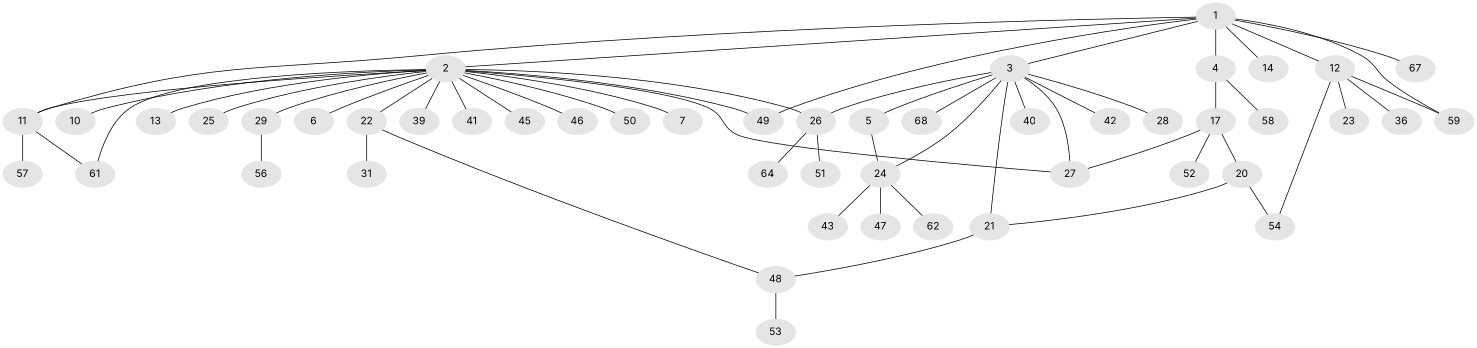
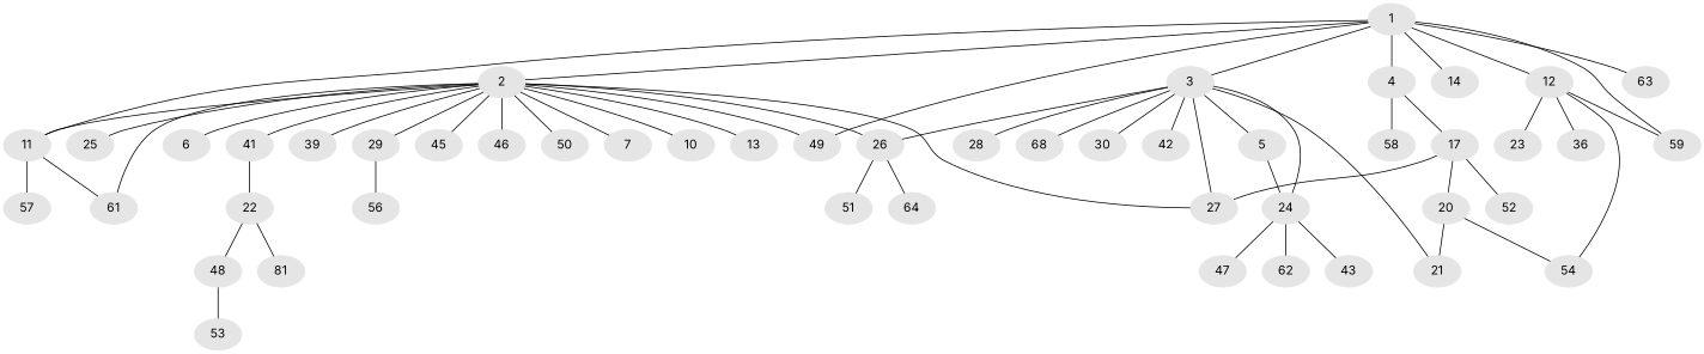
  graph {
    fontname=Inter
    node [color=gray90 fontname=Inter style=filled]
    edge [fontname=Inter]
    1 [super="+30"]
    2 [super="+9"]
    3 [super="+15"]
    4 [super="+44"]
    11 [super="+18"]
    12 [super="+16"]
    14
    49
    59
-   63 [label=67]
+   63
    6
    7 [super="+8"]
    10
    13 [super="+19"]
    22
    25
    26 [super="+35"]
    27 [super="+32"]
    29
    39
    41
    45
    46
    50
    61
    5
    21 [super="+37"]
    24 [super="+34"]
    28
    n30 [label=68]
-   40
+   40 [label=30]
    42
    17
    58
    57
    23
    36
    54
    48 [super="+60"]
-   31 [super="+33"]
+   31 [super="+33" label=81]
    51
    64
    56
    43
    47
    62
    20 [super="+55"]
    52
    53
    1 -- 2
    1 -- 3
    1 -- 4
    1 -- 11
    1 -- 12
    1 -- 14
    1 -- 49
    1 -- 59
    1 -- 63
    2 -- 11
    2 -- 49
    2 -- 6
    2 -- 7
    2 -- 10
    2 -- 13
-   2 -- 22
+   41 -- 22
    2 -- 25
    2 -- 26
    2 -- 27
    2 -- 29
    2 -- 39
    2 -- 41
    2 -- 45
    2 -- 46
    2 -- 50
    2 -- 61
    3 -- 26
    3 -- 27
    3 -- 5
    3 -- 21
    3 -- 24
    3 -- 28
    3 -- n30
    3 -- 40
    3 -- 42
    4 -- 17
    4 -- 58
    11 -- 61
    11 -- 57
    12 -- 59
    12 -- 23
    12 -- 36
    12 -- 54
    22 -- 48
    22 -- 31
    26 -- 51
    26 -- 64
    29 -- 56
    5 -- 24
-   21 -- 48
    24 -- 43
    24 -- 47
    24 -- 62
    17 -- 27
    17 -- 20
    17 -- 52
    48 -- 53
    20 -- 21
    20 -- 54
  }
